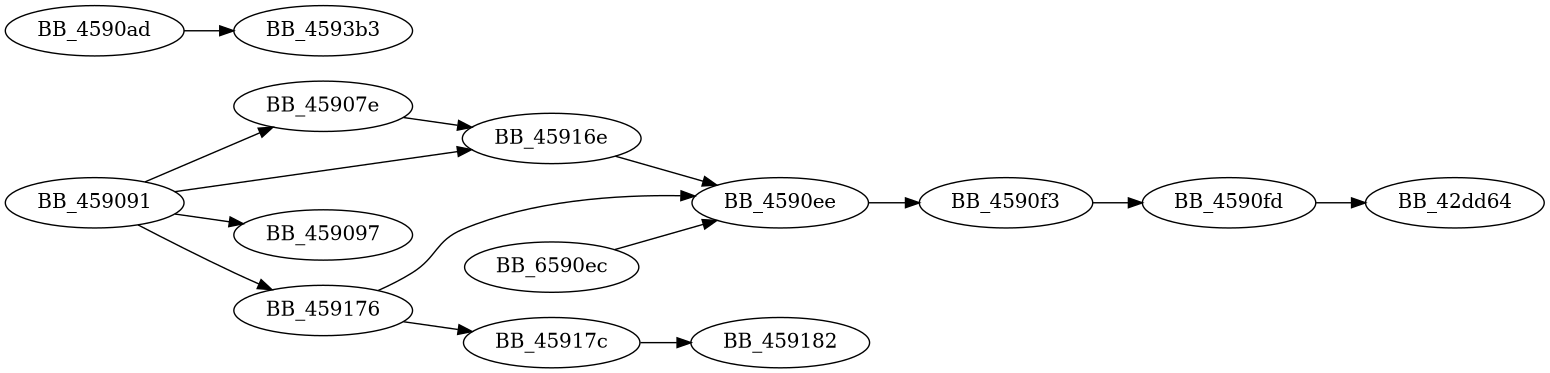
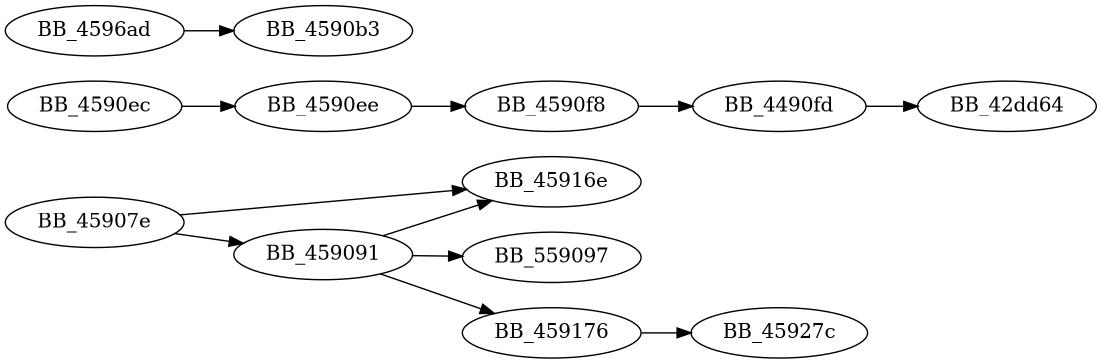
  digraph {
    rankdir=LR
    BB_45907e
    BB_459091
    BB_45916e
-   BB_459097
+   BB_459097 [label=BB_559097]
    BB_459176
    BB_4590ee
-   BB_4590f3
-   BB_45917c
-   BB_4590ad
-   BB_4590b3 [label=BB_4593b3]
-   BB_4590ec [label=BB_6590ec]
-   BB_4590fd
+   BB_4590f3 [label=BB_4590f8]
+   BB_45917c [label=BB_45927c]
+   BB_4590ad [label=BB_4596ad]
+   BB_4590b3
+   BB_4590ec
+   BB_4590fd [label=BB_4490fd]
    n13 [label=BB_42dd64]
-   BB_459182
-   BB_459091 -> BB_45907e
+   BB_45907e -> BB_459091
    BB_45907e -> BB_45916e
    BB_459091 -> BB_45916e
    BB_459091 -> BB_459097
    BB_459091 -> BB_459176
-   BB_45916e -> BB_4590ee
-   BB_459176 -> BB_4590ee
    BB_459176 -> BB_45917c
    BB_4590ee -> BB_4590f3
    BB_4590f3 -> BB_4590fd
-   BB_45917c -> BB_459182
    BB_4590ad -> BB_4590b3
    BB_4590ec -> BB_4590ee
    BB_4590fd -> n13
  }
